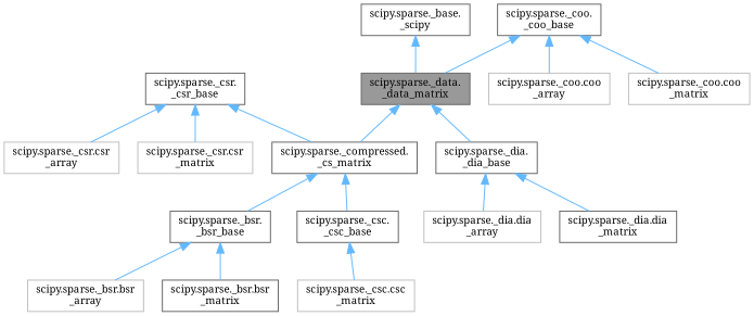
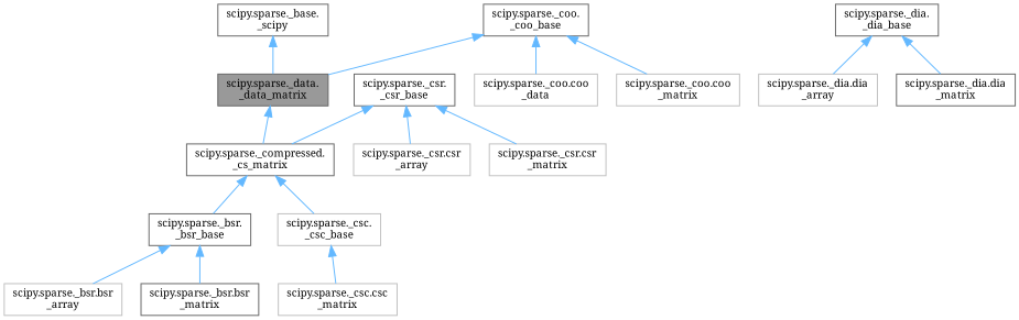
  digraph {
    fontname="Noto Serif"
    rankdir=TB
    node [color=gray40 fillcolor=white fontname="Noto Serif" fontsize=10 shape=box style=filled]
    edge [color=steelblue1 dir=back fontname="Noto Serif" fontsize=10 labelfontname=Helvetica labelfontsize=10 style=solid]
    n1 [fillcolor=grey60 fontcolor=black height=0.2 label="scipy.sparse._data.\l_data_matrix" width=0.4]
    n2 [height=0.2 label="scipy.sparse._compressed.\l_cs_matrix" width=0.4]
    n3 [height=0.2 label="scipy.sparse._dia.\l_dia_base" width=0.4]
    n4 [height=0.2 label="scipy.sparse._bsr.\l_bsr_base" width=0.4]
-   n5 [height=0.2 label="scipy.sparse._csc.\l_csc_base" width=0.4]
+   n5 [color=grey75 height=0.2 label="scipy.sparse._csc.\l_csc_base" width=0.4]
    n6 [height=0.2 label="scipy.sparse._coo.\l_coo_base" width=0.4]
-   n7 [color=grey75 height=0.2 label="scipy.sparse._coo.coo\l_array" width=0.4]
+   n7 [color=grey75 height=0.2 label="scipy.sparse._coo.coo\l_data" width=0.4]
    n8 [color=grey75 height=0.2 label="scipy.sparse._coo.coo\l_matrix" width=0.4]
    n9 [color=grey75 height=0.2 label="scipy.sparse._dia.dia\l_array" width=0.4]
    n10 [height=0.2 label="scipy.sparse._dia.dia\l_matrix" width=0.4]
    n11 [height=0.2 label="scipy.sparse._base.\l_scipy" width=0.4]
    n12 [color=grey75 height=0.2 label="scipy.sparse._bsr.bsr\l_array" width=0.4]
    n13 [height=0.2 label="scipy.sparse._bsr.bsr\l_matrix" width=0.4]
    n14 [color=grey75 height=0.2 label="scipy.sparse._csc.csc\l_matrix" width=0.4]
    n15 [height=0.2 label="scipy.sparse._csr.\l_csr_base" width=0.4]
    n16 [color=grey75 height=0.2 label="scipy.sparse._csr.csr\l_array" width=0.4]
    n17 [color=grey75 height=0.2 label="scipy.sparse._csr.csr\l_matrix" width=0.4]
    n1 -> n2
-   n1 -> n3
    n2 -> n4
    n2 -> n5
    n3 -> n9
    n3 -> n10
    n4 -> n12
    n4 -> n13
    n5 -> n14
    n6 -> n1
    n6 -> n7
    n6 -> n8
    n11 -> n1
    n15 -> n2
    n15 -> n16
    n15 -> n17
  }
